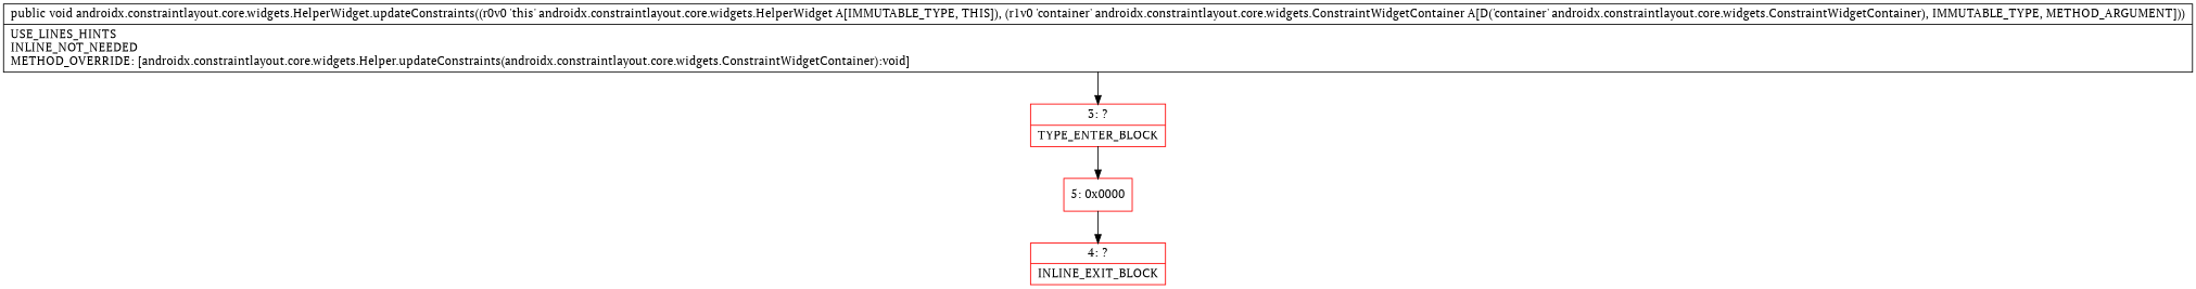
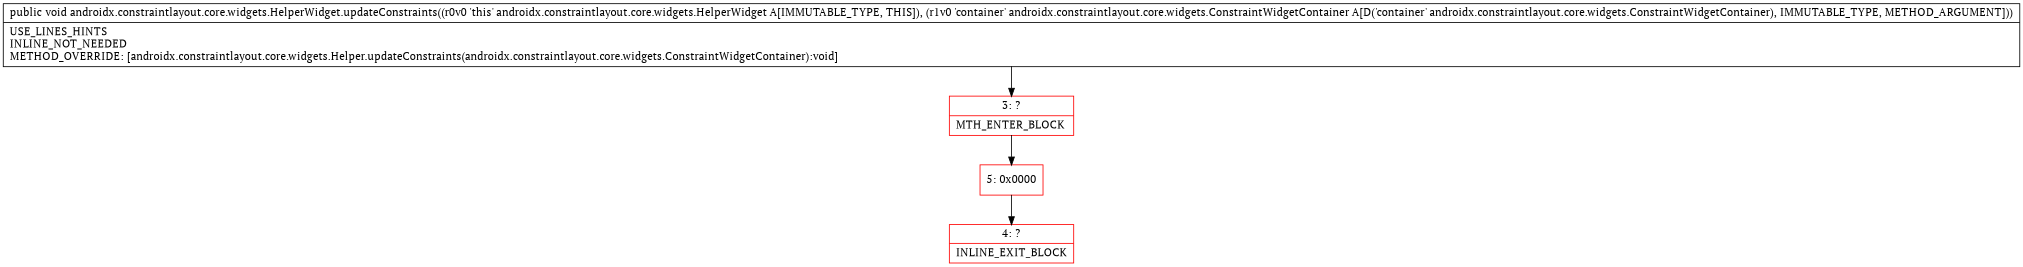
  digraph {
    fontname="PT Serif"
    node [color=red fontname="PT Serif" shape=record]
    edge [fontname="PT Serif"]
-   n1 [label="{3\:\ ?|TYPE_ENTER_BLOCK\l}"]
+   n1 [label="{3\:\ ?|MTH_ENTER_BLOCK\l}"]
    n2 [label="{5\:\ 0x0000}"]
    n3 [label="{4\:\ ?|INLINE_EXIT_BLOCK\l}"]
    n4 [label="{public void androidx.constraintlayout.core.widgets.HelperWidget.updateConstraints((r0v0 'this' androidx.constraintlayout.core.widgets.HelperWidget A[IMMUTABLE_TYPE, THIS]), (r1v0 'container' androidx.constraintlayout.core.widgets.ConstraintWidgetContainer A[D('container' androidx.constraintlayout.core.widgets.ConstraintWidgetContainer), IMMUTABLE_TYPE, METHOD_ARGUMENT]))  | USE_LINES_HINTS\lINLINE_NOT_NEEDED\lMETHOD_OVERRIDE: [androidx.constraintlayout.core.widgets.Helper.updateConstraints(androidx.constraintlayout.core.widgets.ConstraintWidgetContainer):void]\l}" color=""]
    subgraph cluster_1 {
      label="R(0)"
    }
    n1 -> n2
    n2 -> n3
    n4 -> n1
  }
